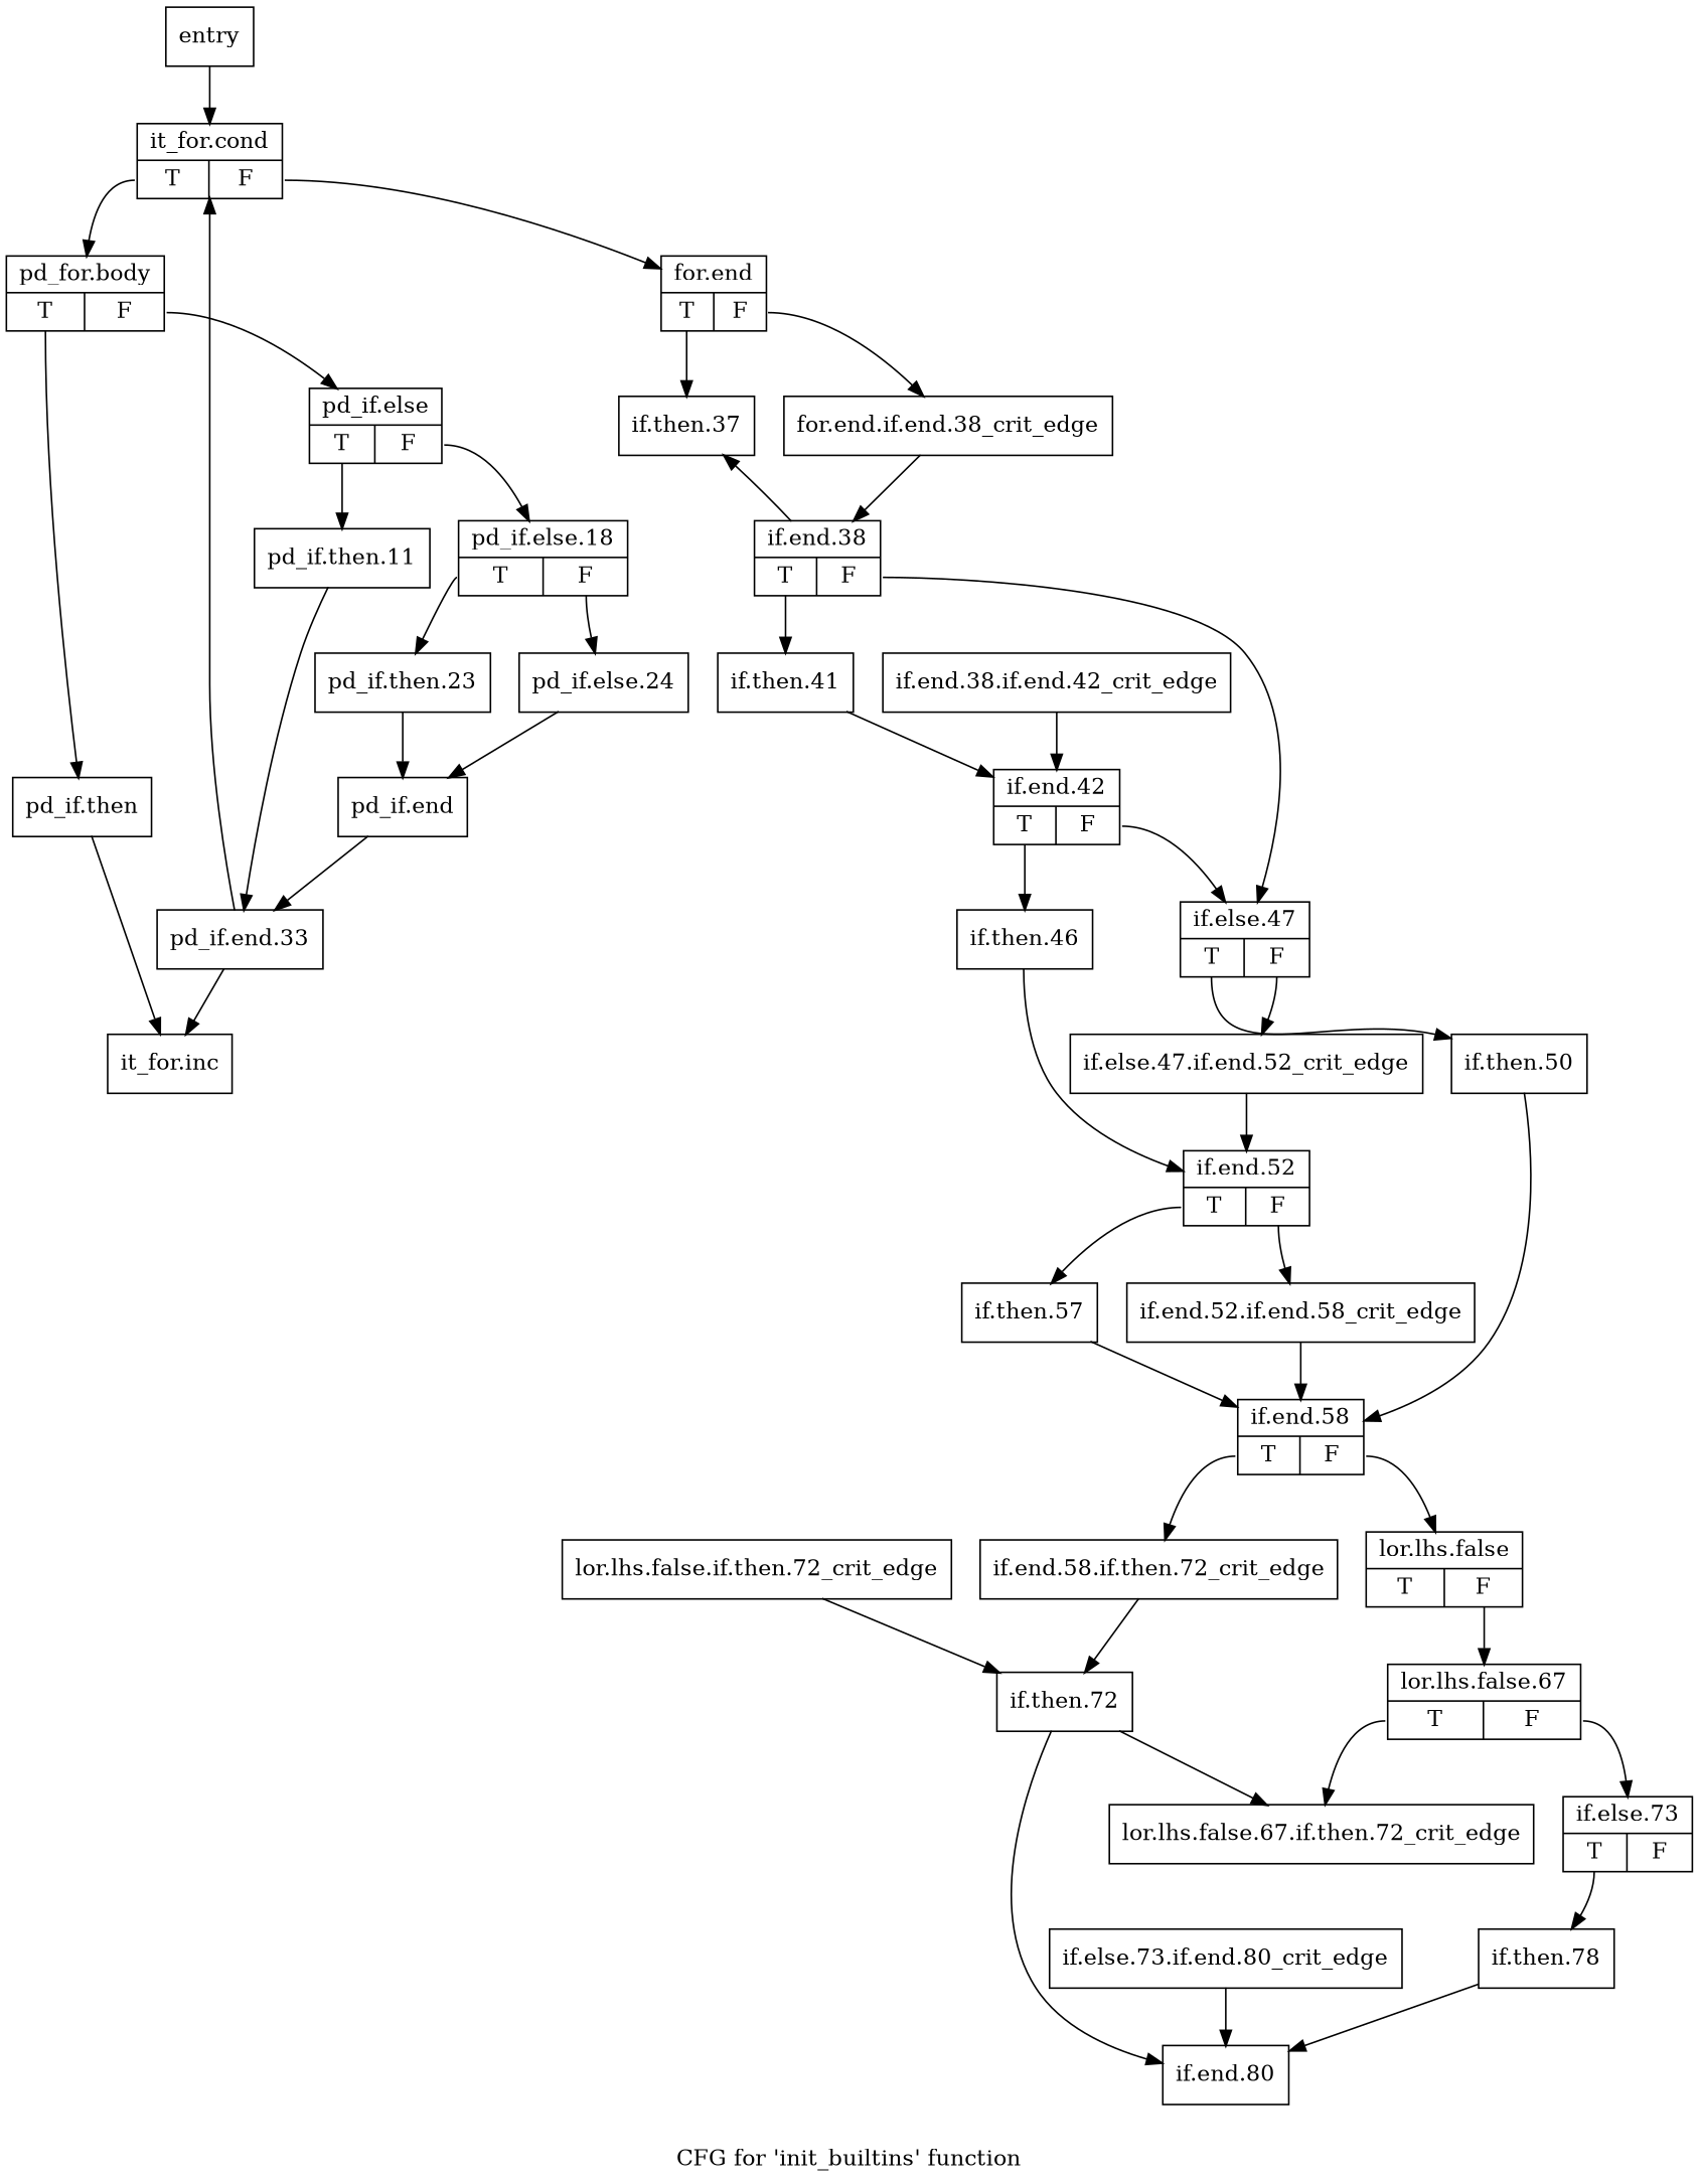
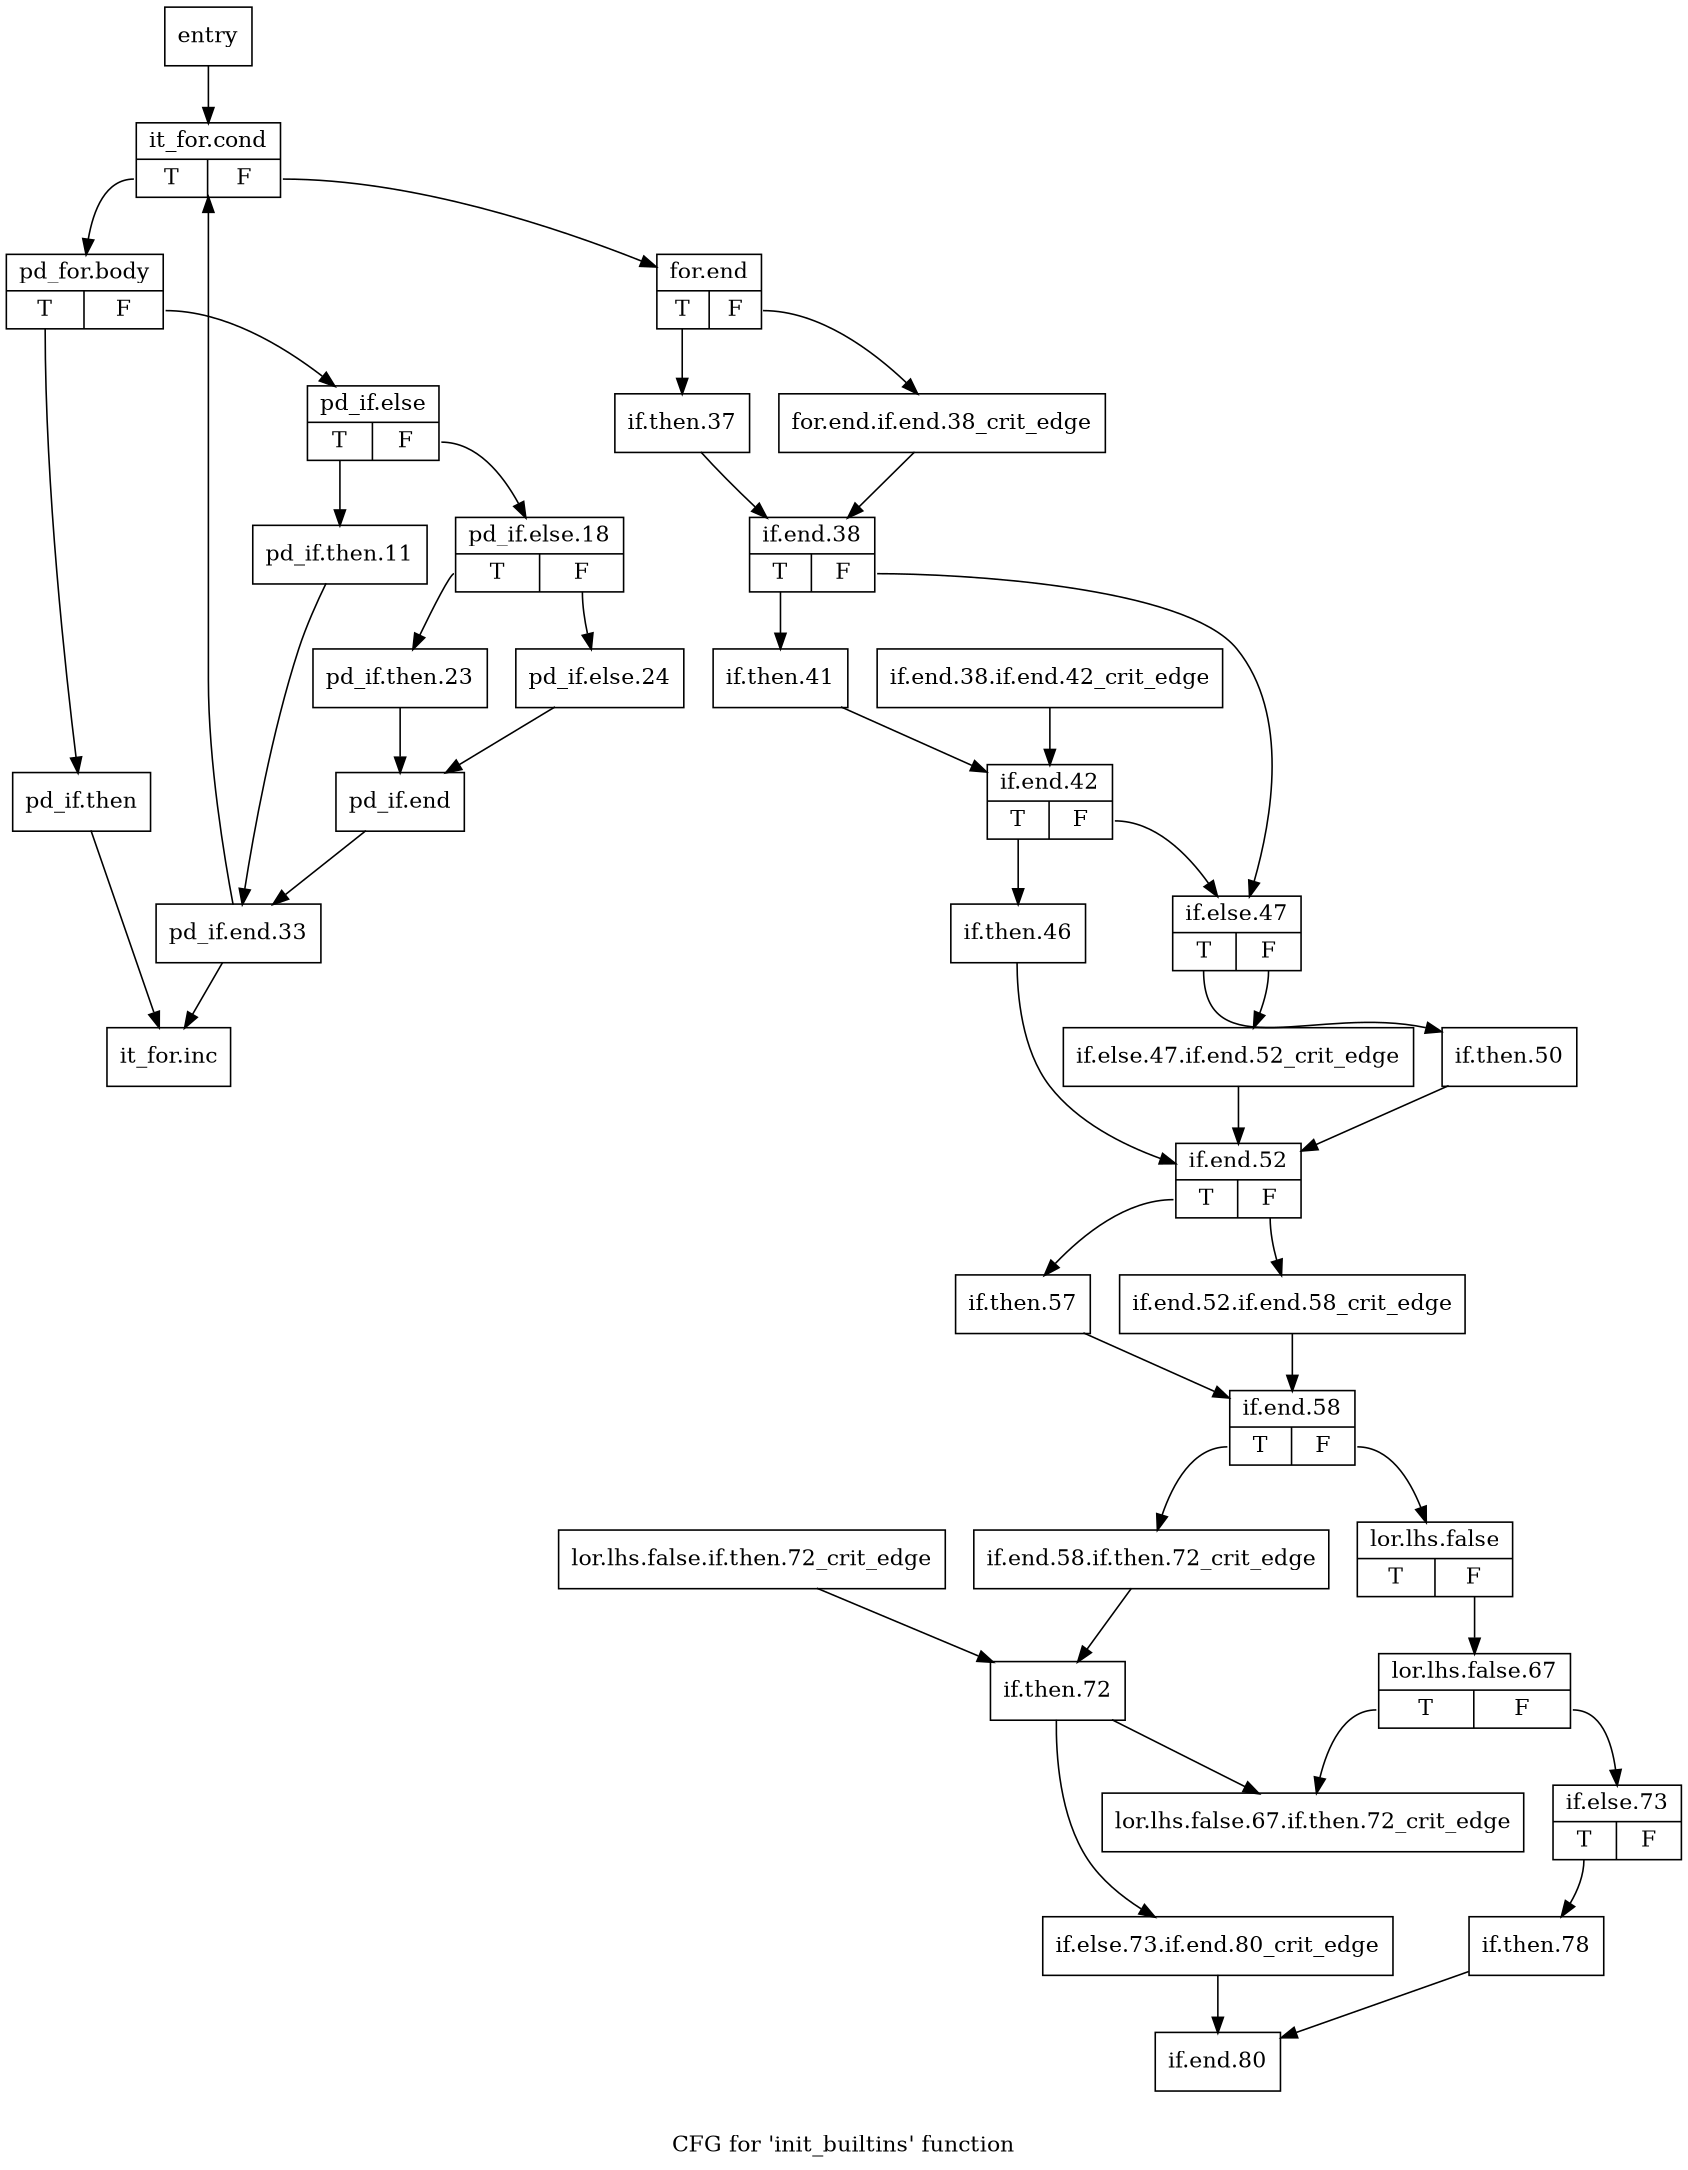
  digraph {
    label="CFG for 'init_builtins' function"
    node [shape=record]
    n1 [label="{entry}"]
    n2 [label="{it_for.cond|{<s0>T|<s1>F}}"]
    n3 [label="{pd_for.body|{<s0>T|<s1>F}}"]
    n4 [label="{for.end|{<s0>T|<s1>F}}"]
    n5 [label="{pd_if.then}"]
    n6 [label="{pd_if.else|{<s0>T|<s1>F}}"]
    n7 [label="{if.then.37}"]
    n8 [label="{for.end.if.end.38_crit_edge}"]
    n9 [label="{it_for.inc}"]
    n10 [label="{pd_if.then.11}"]
    n11 [label="{pd_if.else.18|{<s0>T|<s1>F}}"]
    n12 [label="{if.end.38|{<s0>T|<s1>F}}"]
    n13 [label="{pd_if.end.33}"]
    n14 [label="{pd_if.then.23}"]
    n15 [label="{pd_if.else.24}"]
    n16 [label="{pd_if.end}"]
    n17 [label="{if.then.41}"]
    n18 [label="{if.else.47|{<s0>T|<s1>F}}"]
    n19 [label="{if.end.42|{<s0>T|<s1>F}}"]
    n20 [label="{if.end.38.if.end.42_crit_edge}"]
    n21 [label="{if.then.46}"]
    n22 [label="{if.end.52|{<s0>T|<s1>F}}"]
    n23 [label="{if.then.50}"]
    n24 [label="{if.else.47.if.end.52_crit_edge}"]
    n25 [label="{if.then.57}"]
    n26 [label="{if.end.52.if.end.58_crit_edge}"]
    n27 [label="{if.end.58|{<s0>T|<s1>F}}"]
    n28 [label="{if.end.58.if.then.72_crit_edge}"]
    n29 [label="{lor.lhs.false|{<s0>T|<s1>F}}"]
    n30 [label="{if.then.72}"]
    n31 [label="{lor.lhs.false.67|{<s0>T|<s1>F}}"]
    n32 [label="{if.end.80}"]
    n33 [label="{lor.lhs.false.67.if.then.72_crit_edge}"]
    n34 [label="{lor.lhs.false.if.then.72_crit_edge}"]
    n35 [label="{if.else.73|{<s0>T|<s1>F}}"]
    n36 [label="{if.then.78}"]
    n37 [label="{if.else.73.if.end.80_crit_edge}"]
    n1 -> n2
    n2 -> n3 [tailport=s0]
    n2 -> n4 [tailport=s1]
    n3 -> n5 [tailport=s0]
    n3 -> n6 [tailport=s1]
    n4 -> n7 [tailport=s0]
    n4 -> n8 [tailport=s1]
    n5 -> n9
    n6 -> n10 [tailport=s0]
    n6 -> n11 [tailport=s1]
-   n12 -> n7
+   n7 -> n12
    n8 -> n12
    n10 -> n13
    n11 -> n14 [tailport=s0]
    n11 -> n15 [tailport=s1]
    n12 -> n17 [tailport=s0]
    n12 -> n18 [tailport=s1]
    n13 -> n2
    n13 -> n9
    n14 -> n16
    n15 -> n16
    n16 -> n13
    n17 -> n19
    n18 -> n23 [tailport=s0]
    n18 -> n24 [tailport=s1]
    n19 -> n18 [tailport=s1]
    n19 -> n21 [tailport=s0]
    n20 -> n19
    n21 -> n22
    n22 -> n25 [tailport=s0]
    n22 -> n26 [tailport=s1]
-   n23 -> n27
+   n23 -> n22
    n24 -> n22
    n25 -> n27
    n26 -> n27
    n27 -> n28 [tailport=s0]
    n27 -> n29 [tailport=s1]
    n28 -> n30
    n29 -> n31 [tailport=s1]
-   n30 -> n32
+   n30 -> n37
    n30 -> n33
    n31 -> n33 [tailport=s0]
    n31 -> n35 [tailport=s1]
    n34 -> n30
    n35 -> n36 [tailport=s0]
    n36 -> n32
    n37 -> n32
  }
